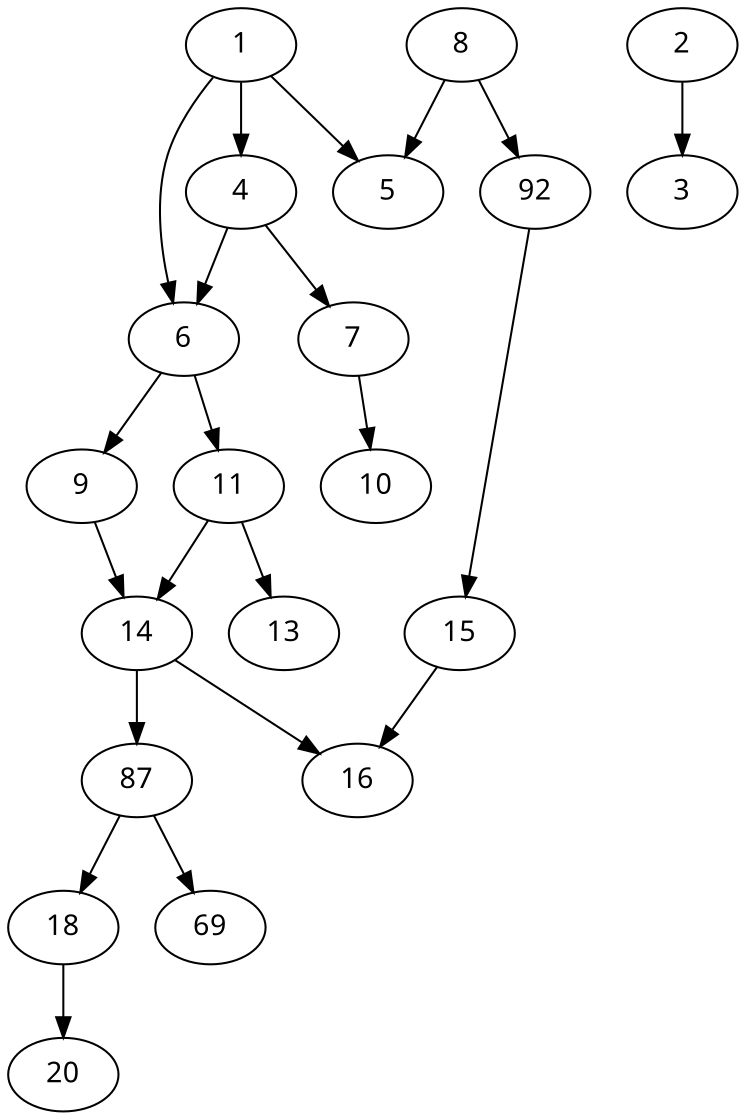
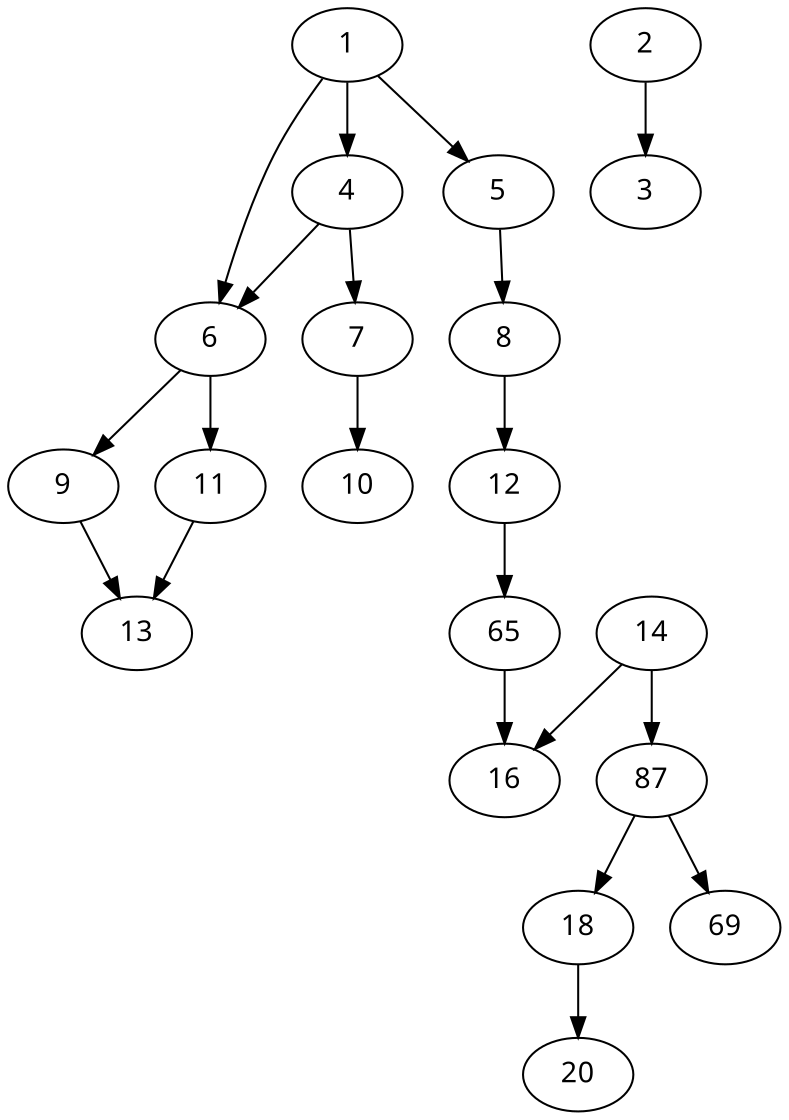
  digraph {
    fontname="Noto Sans"
    node [alpha=0.01 fontname="Noto Sans"]
    edge [fontname="Noto Sans"]
    1 [expect_size=9730048]
    4 [alpha=0.16 expect_size=51172352]
    5 [alpha=0.10 expect_size=16146432]
    6 [alpha=0.02 expect_size=10072064]
    7 [alpha=0.03 expect_size=10540032]
    8 [alpha=0.09 expect_size=43890688]
    9 [alpha=0.06 expect_size=24834048]
    11 [alpha=0.00 expect_size=48624640]
    10 [alpha=0.16 expect_size=6355968]
-   12 [alpha=0.16 expect_size=51992576 label=92]
+   12 [alpha=0.16 expect_size=51992576]
    2 [expect_size=22877184]
    3 [alpha=0.09 expect_size=9072640]
    14 [alpha=0.04 expect_size=28103680]
    13 [alpha=0.07 expect_size=7298048]
-   15 [alpha=0.17 expect_size=19404800]
+   15 [alpha=0.17 expect_size=19404800 label=65]
    16 [alpha=0.08 expect_size=41821184]
    n17 [alpha=0.10 expect_size=46735360 label=87]
    18 [expect_size=6216704]
    n19 [alpha=0.08 expect_size=27470848 label=69]
    20 [alpha=0.05 expect_size=42671104]
    1 -> 4
    1 -> 5
    1 -> 6
    4 -> 6
    4 -> 7
-   8 -> 5
+   5 -> 8
    6 -> 9
    6 -> 11
    7 -> 10
    8 -> 12
-   9 -> 14
-   11 -> 14
+   9 -> 13
    11 -> 13
    12 -> 15
    2 -> 3
    14 -> 16
    14 -> n17
    15 -> 16
    n17 -> 18
    n17 -> n19
    18 -> 20
  }
